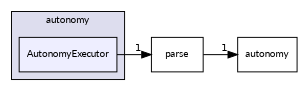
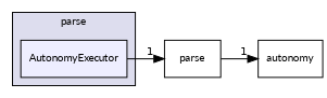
  digraph {
    compound=true
    fontname=Lato
    rankdir=LR
    node [fontname=Lato fontsize=10 shape=box]
    edge [fontname=Lato headlabel=1 labeldistance=1.5 labelfontname=Helvetica labelfontsize=10]
    n1 [fillcolor="#eeeeff" label=AutonomyExecutor pencolor=black style=filled]
    n2 [label=parse]
    n3 [label=autonomy]
    subgraph cluster_1 {
      bgcolor="#ddddee"
      fontsize=10
-     label=autonomy
+     label=parse
      pencolor=black
      n1
    }
    n1 -> n2
    n2 -> n3
  }
